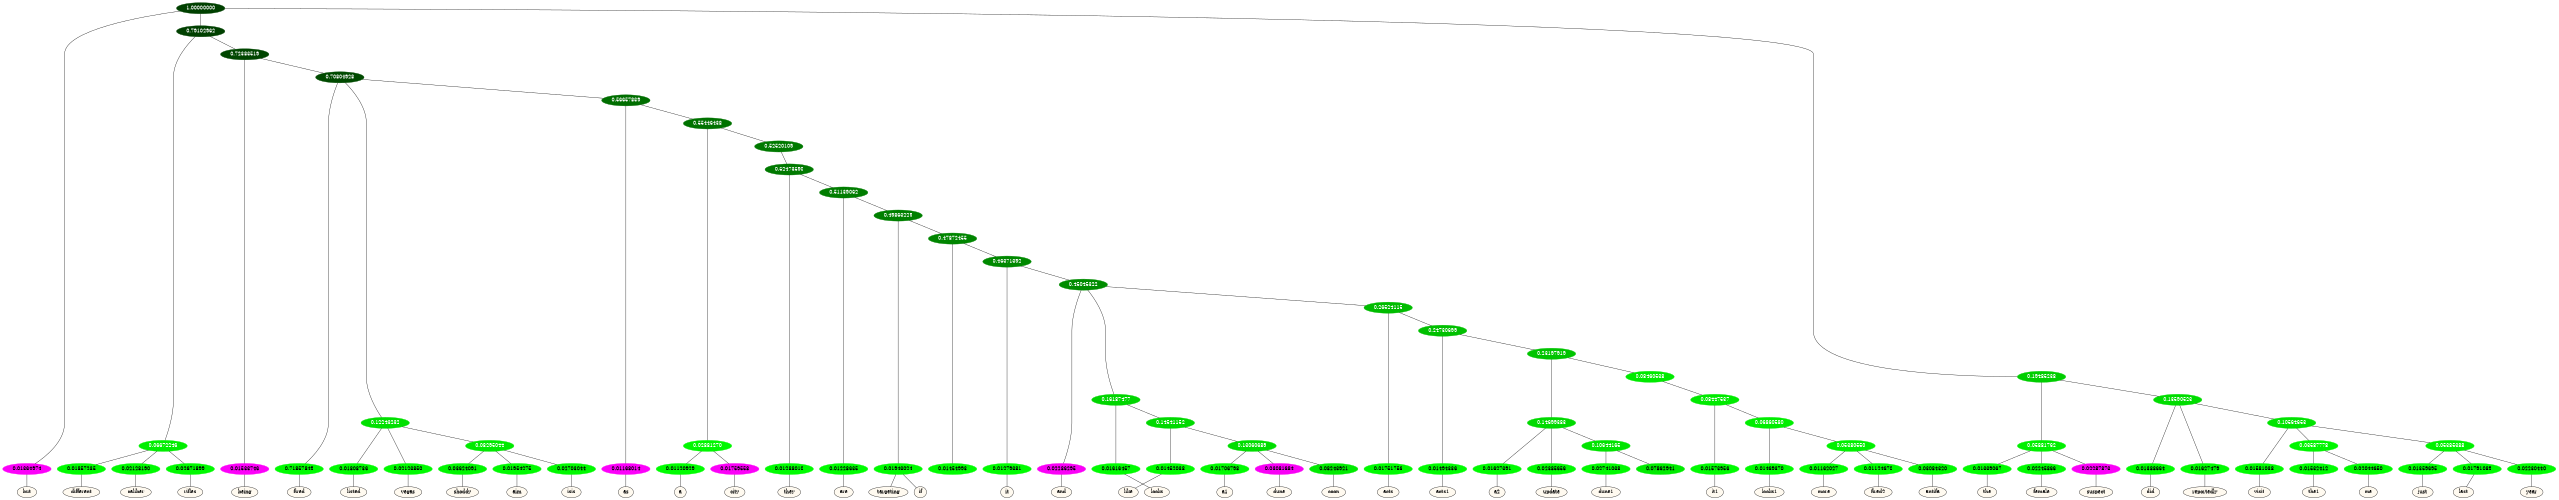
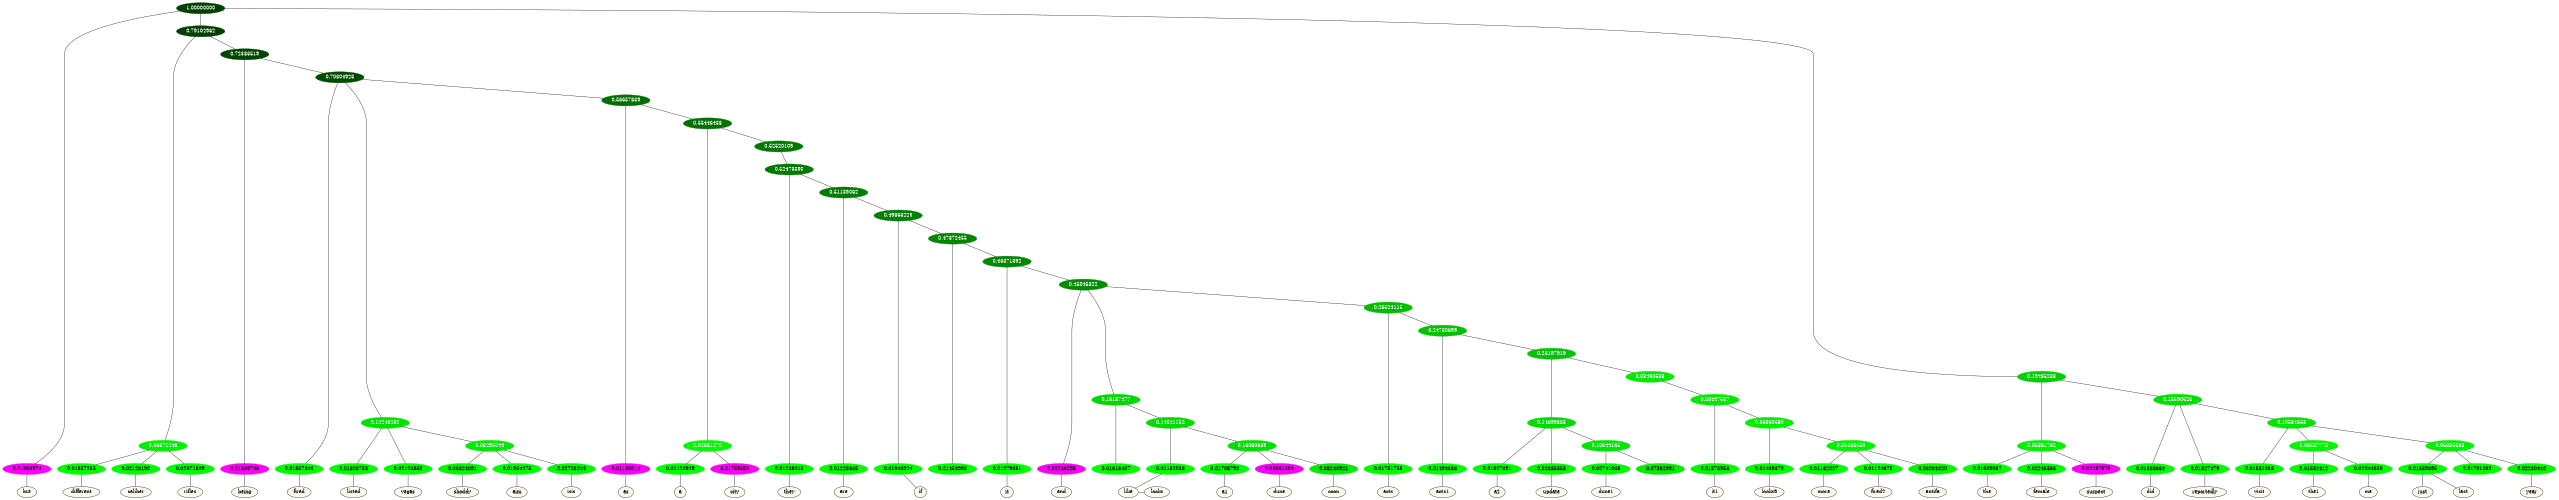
  graph {
    node [color=black format=png nodesep=0.001 ordering=out overlap_scaling=0.01 ranksep=0.001 style=filled fontcolor=black]
    n1 [fillcolor=floralwhite height=0.15 label=different style="filled,solid" width=0.15 fontcolor=""]
    n2 [fillcolor=floralwhite height=0.15 label=caliber style="filled,solid" width=0.15 fontcolor=""]
    n3 [fillcolor=floralwhite height=0.15 label=rifles style="filled,solid" width=0.15 fontcolor=""]
    n4 [fillcolor=floralwhite height=0.15 label=being style="filled,solid" width=0.15 fontcolor=""]
    n5 [fillcolor=floralwhite height=0.15 label=fired style="filled,solid" width=0.15 fontcolor=""]
    n6 [fillcolor=floralwhite height=0.15 label=shoddy style="filled,solid" width=0.15 fontcolor=""]
    n7 [fillcolor=floralwhite height=0.15 label=aim style="filled,solid" width=0.15 fontcolor=""]
    n8 [fillcolor=floralwhite height=0.15 label=isis style="filled,solid" width=0.15 fontcolor=""]
    n9 [fillcolor=floralwhite height=0.15 label=listed style="filled,solid" width=0.15 fontcolor=""]
    n10 [fillcolor=floralwhite height=0.15 label=vegas style="filled,solid" width=0.15 fontcolor=""]
    n11 [fillcolor=floralwhite height=0.15 label=as style="filled,solid" width=0.15 fontcolor=""]
    n12 [fillcolor=floralwhite height=0.15 label=a style="filled,solid" width=0.15 fontcolor=""]
    n13 [fillcolor=floralwhite height=0.15 label=city style="filled,solid" width=0.15 fontcolor=""]
    n14 [fillcolor=floralwhite height=0.15 label=they style="filled,solid" width=0.15 fontcolor=""]
    n15 [fillcolor=floralwhite height=0.15 label=are style="filled,solid" width=0.15 fontcolor=""]
-   n16 [fillcolor=floralwhite height=0.15 label=targeting style="filled,solid" width=0.15 fontcolor=""]
    n17 [fillcolor=floralwhite height=0.15 label=if style="filled,solid" width=0.15 fontcolor=""]
    n18 [fillcolor=floralwhite height=0.15 label=it style="filled,solid" width=0.15 fontcolor=""]
    n19 [fillcolor=floralwhite height=0.15 label=looks style="filled,solid" width=0.15 fontcolor=""]
    n20 [fillcolor=floralwhite height=0.15 label=like style="filled,solid" width=0.15 fontcolor=""]
    n21 [fillcolor=floralwhite height=0.15 label=a1 style="filled,solid" width=0.15 fontcolor=""]
    n22 [fillcolor=floralwhite height=0.15 label=dune style="filled,solid" width=0.15 fontcolor=""]
    n23 [fillcolor=floralwhite height=0.15 label=coon style="filled,solid" width=0.15 fontcolor=""]
    n24 [fillcolor=floralwhite height=0.15 label=and style="filled,solid" width=0.15 fontcolor=""]
    n25 [fillcolor=floralwhite height=0.15 label=acts style="filled,solid" width=0.15 fontcolor=""]
    n26 [fillcolor=floralwhite height=0.15 label=acts1 style="filled,solid" width=0.15 fontcolor=""]
    n27 [fillcolor=floralwhite height=0.15 label=a2 style="filled,solid" width=0.15 fontcolor=""]
    n28 [fillcolor=floralwhite height=0.15 label=dune1 style="filled,solid" width=0.15 fontcolor=""]
    n29 [fillcolor=floralwhite height=0.15 label=update style="filled,solid" width=0.15 fontcolor=""]
    n30 [fillcolor=floralwhite height=0.15 label=it1 style="filled,solid" width=0.15 fontcolor=""]
-   n31 [fillcolor=floralwhite height=0.15 label=looks1 style="filled,solid" width=0.15 fontcolor=""]
+   n31 [fillcolor=floralwhite height=0.15 label=looks9 style="filled,solid" width=0.15 fontcolor=""]
    n32 [fillcolor=floralwhite height=0.15 label=more style="filled,solid" width=0.15 fontcolor=""]
    n33 [fillcolor=floralwhite height=0.15 label=fired2 style="filled,solid" width=0.15 fontcolor=""]
    n34 [fillcolor=floralwhite height=0.15 label=antifa style="filled,solid" width=0.15 fontcolor=""]
    n35 [fillcolor=floralwhite height=0.15 label=but style="filled,solid" width=0.15 fontcolor=""]
    n36 [fillcolor=floralwhite height=0.15 label=the style="filled,solid" width=0.15 fontcolor=""]
    n37 [fillcolor=floralwhite height=0.15 label=female style="filled,solid" width=0.15 fontcolor=""]
    n38 [fillcolor=floralwhite height=0.15 label=suspect style="filled,solid" width=0.15 fontcolor=""]
    n39 [fillcolor=floralwhite height=0.15 label=did style="filled,solid" width=0.15 fontcolor=""]
    n40 [fillcolor=floralwhite height=0.15 label=reportedly style="filled,solid" width=0.15 fontcolor=""]
    n41 [fillcolor=floralwhite height=0.15 label=visit style="filled,solid" width=0.15 fontcolor=""]
    n42 [fillcolor=floralwhite height=0.15 label=the1 style="filled,solid" width=0.15 fontcolor=""]
    n43 [fillcolor=floralwhite height=0.15 label=me style="filled,solid" width=0.15 fontcolor=""]
    n44 [fillcolor=floralwhite height=0.15 label=just style="filled,solid" width=0.15 fontcolor=""]
    n45 [fillcolor=floralwhite height=0.15 label=last style="filled,solid" width=0.15 fontcolor=""]
    n46 [fillcolor=floralwhite height=0.15 label=year style="filled,solid" width=0.15 fontcolor=""]
    n47 [color="0.334 1.000 0.981" height=0.15 label=0.01857235 width=0.15]
    n48 [color="0.334 1.000 0.979" height=0.15 label=0.02128190 width=0.15]
    n49 [color="0.334 1.000 0.973" height=0.15 label=0.02671899 width=0.15]
    n50 [color="0.835 1.000 0.985" height=0.15 label=0.01533746 width=0.15]
-   n51 [color="0.334 1.000 0.981" height=0.15 label=0.71857849 width=0.15]
+   n51 [color="0.334 1.000 0.981" height=0.15 label=0.01857849 width=0.15]
    n52 [color="0.334 1.000 0.964" height=0.15 label=0.03624091 width=0.15]
    n53 [color="0.334 1.000 0.980" height=0.15 label=0.01954275 width=0.15]
    n54 [color="0.334 1.000 0.973" height=0.15 label=0.02703044 width=0.15]
    n55 [color="0.334 1.000 0.982" height=0.15 label=0.01808736 width=0.15]
    n56 [color="0.334 1.000 0.979" height=0.15 label=0.02123850 width=0.15]
    n57 [color="0.835 1.000 0.988" height=0.15 label=0.01168014 width=0.15]
    n58 [color="0.334 1.000 0.989" height=0.15 label=0.01120929 width=0.15]
    n59 [color="0.835 1.000 0.982" height=0.15 label=0.01759558 width=0.15]
    n60 [color="0.334 1.000 0.987" height=0.15 label=0.01288010 width=0.15]
    n61 [color="0.334 1.000 0.988" height=0.15 label=0.01228635 width=0.15]
    n62 [color="0.334 1.000 0.981" height=0.15 label=0.01943024 width=0.15]
    n63 [color="0.334 1.000 0.985" height=0.15 label=0.01454993 width=0.15]
    n64 [color="0.334 1.000 0.987" height=0.15 label=0.01279381 width=0.15]
    n65 [color="0.334 1.000 0.984" height=0.15 label=0.01616457 width=0.15]
-   n66 [color="0.334 1.000 0.985" height=0.15 label=0.01452038 width=0.15]
+   n66 [color="0.334 1.000 0.985" height=0.15 label=0.01152038 width=0.15]
    n67 [color="0.334 1.000 0.983" height=0.15 label=0.01706798 width=0.15]
    n68 [color="0.835 1.000 0.969" height=0.15 label=0.03081684 width=0.15]
    n69 [color="0.334 1.000 0.918" height=0.15 label=0.08243921 width=0.15]
    n70 [color="0.835 1.000 0.977" height=0.15 label=0.02286295 width=0.15]
    n71 [color="0.334 1.000 0.982" height=0.15 label=0.01751756 width=0.15]
    n72 [color="0.334 1.000 0.985" height=0.15 label=0.01494336 width=0.15]
    n73 [color="0.334 1.000 0.984" height=0.15 label=0.01627391 width=0.15]
    n74 [color="0.334 1.000 0.973" height=0.15 label=0.02741038 width=0.15]
-   n75 [color="0.334 1.000 0.921" height=0.15 label=0.07862941 width=0.15]
+   n75 [color="0.334 1.000 0.921" height=0.15 label=0.07862991 width=0.15]
    n76 [color="0.334 1.000 0.976" height=0.15 label=0.02385656 width=0.15]
    n77 [color="0.334 1.000 0.984" height=0.15 label=0.01573956 width=0.15]
    n78 [color="0.334 1.000 0.985" height=0.15 label=0.01469370 width=0.15]
    n79 [color="0.334 1.000 0.988" height=0.15 label=0.01162027 width=0.15]
    n80 [color="0.334 1.000 0.989" height=0.15 label=0.01124670 width=0.15]
    n81 [color="0.334 1.000 0.969" height=0.15 label=0.03084320 width=0.15]
    n82 [color="0.835 1.000 0.986" height=0.15 label=0.01364974 width=0.15]
    n83 [color="0.334 1.000 0.987" height=0.15 label=0.01339067 width=0.15]
    n84 [color="0.334 1.000 0.978" height=0.15 label=0.02245866 width=0.15]
    n85 [color="0.835 1.000 0.977" height=0.15 label=0.02287873 width=0.15]
    n86 [color="0.334 1.000 0.986" height=0.15 label=0.01388664 width=0.15]
    n87 [color="0.334 1.000 0.984" height=0.15 label=0.01627479 width=0.15]
    n88 [color="0.334 1.000 0.984" height=0.15 label=0.01581038 width=0.15]
    n89 [color="0.334 1.000 0.985" height=0.15 label=0.01532412 width=0.15]
    n90 [color="0.334 1.000 0.980" height=0.15 label=0.02044650 width=0.15]
    n91 [color="0.334 1.000 0.986" height=0.15 label=0.01359695 width=0.15]
    n92 [color="0.334 1.000 0.982" height=0.15 label=0.01791089 width=0.15]
    n93 [color="0.334 1.000 0.978" height=0.15 label=0.02230440 width=0.15]
    n94 [color="0.334 1.000 0.250" fontcolor=grey99 height=0.15 label=1.00000000 width=0.15]
    n95 [color="0.334 1.000 0.250" fontcolor=grey99 height=0.15 label=0.79102962 width=0.15]
    n96 [color="0.334 1.000 0.805" fontcolor=grey99 height=0.15 label=0.19485238 width=0.15]
    n97 [color="0.334 1.000 0.933" fontcolor=grey99 height=0.15 label=0.06672246 width=0.15]
    n98 [color="0.334 1.000 0.276" fontcolor=grey99 height=0.15 label=0.72383519 width=0.15]
    n99 [color="0.334 1.000 0.941" fontcolor=grey99 height=0.15 label=0.05881762 width=0.15]
    n100 [color="0.334 1.000 0.864" fontcolor=grey99 height=0.15 label=0.13590523 width=0.15]
    n101 [color="0.334 1.000 0.292" fontcolor=grey99 height=0.15 label=0.70804928 width=0.15]
    n102 [color="0.334 1.000 0.894" fontcolor=grey99 height=0.15 label=0.10564653 width=0.15]
    n103 [color="0.334 1.000 0.878" fontcolor=grey99 height=0.15 label=0.12243232 width=0.15]
    n104 [color="0.334 1.000 0.433" fontcolor=grey99 height=0.15 label=0.56657839 width=0.15]
    n105 [color="0.334 1.000 0.964" fontcolor=grey99 height=0.15 label=0.03587778 width=0.15]
    n106 [color="0.334 1.000 0.946" fontcolor=grey99 height=0.15 label=0.05385388 width=0.15]
    n107 [color="0.334 1.000 0.917" fontcolor=grey99 height=0.15 label=0.08295044 width=0.15]
    n108 [color="0.334 1.000 0.446" fontcolor=grey99 height=0.15 label=0.55446438 width=0.15]
    n109 [color="0.334 1.000 0.971" fontcolor=grey99 height=0.15 label=0.02881270 width=0.15]
    n110 [color="0.334 1.000 0.475" fontcolor=grey99 height=0.15 label=0.52520109 width=0.15]
    n111 [color="0.334 1.000 0.475" fontcolor=grey99 height=0.15 label=0.52473590 width=0.15]
    n112 [color="0.334 1.000 0.489" fontcolor=grey99 height=0.15 label=0.51139062 width=0.15]
    n113 [color="0.334 1.000 0.501" fontcolor=grey99 height=0.15 label=0.49863229 width=0.15]
    n114 [color="0.334 1.000 0.521" fontcolor=grey99 height=0.15 label=0.47872455 width=0.15]
    n115 [color="0.334 1.000 0.536" fontcolor=grey99 height=0.15 label=0.46371392 width=0.15]
    n116 [color="0.334 1.000 0.550" fontcolor=grey99 height=0.15 label=0.45045322 width=0.15]
    n117 [color="0.334 1.000 0.838" fontcolor=grey99 height=0.15 label=0.16187477 width=0.15]
    n118 [color="0.334 1.000 0.735" fontcolor=grey99 height=0.15 label=0.26524115 width=0.15]
    n119 [color="0.334 1.000 0.855" fontcolor=grey99 height=0.15 label=0.14541152 width=0.15]
    n120 [color="0.334 1.000 0.753" fontcolor=grey99 height=0.15 label=0.24730699 width=0.15]
    n121 [color="0.334 1.000 0.869" fontcolor=grey99 height=0.15 label=0.13060689 width=0.15]
    n122 [color="0.334 1.000 0.768" fontcolor=grey99 height=0.15 label=0.23197919 width=0.15]
    n123 [color="0.334 1.000 0.853" fontcolor=grey99 height=0.15 label=0.14699383 width=0.15]
    n124 [color="0.334 1.000 0.915" fontcolor=grey99 height=0.15 label=0.08460538 width=0.15]
    n125 [color="0.334 1.000 0.894" fontcolor=grey99 height=0.15 label=0.10644165 width=0.15]
    n126 [color="0.334 1.000 0.916" fontcolor=grey99 height=0.15 label=0.08447537 width=0.15]
    n127 [color="0.334 1.000 0.931" fontcolor=grey99 height=0.15 label=0.06860580 width=0.15]
    n128 [color="0.334 1.000 0.946" fontcolor=grey99 height=0.15 label=0.05380550 width=0.15]
    subgraph sub_1 {
      rank=same
      n1
      n2
      n3
      n4
      n5
      n6
      n7
      n8
      n9
      n10
      n11
      n12
      n13
      n14
      n15
-     n16
      n17
      n18
      n19
      n20
      n21
      n22
      n23
      n24
      n25
      n26
      n27
      n28
      n29
      n30
      n31
      n32
      n33
      n34
      n35
      n36
      n37
      n38
      n39
      n40
      n41
      n42
      n43
      n44
      n45
      n46
    }
    subgraph sub_2 {
      rank=same
      n47
      n48
      n49
      n50
      n51
      n52
      n53
      n54
      n55
      n56
      n57
      n58
      n59
      n60
      n61
      n62
      n63
      n64
      n65
      n66
      n67
      n68
      n69
      n70
      n71
      n72
      n73
      n74
      n75
      n76
      n77
      n78
      n79
      n80
      n81
      n82
      n83
      n84
      n85
      n86
      n87
      n88
      n89
      n90
      n91
      n92
      n93
    }
    n47 -- n1
    n48 -- n2
    n49 -- n3
    n50 -- n4
    n51 -- n5
    n52 -- n6
    n53 -- n7
    n54 -- n8
    n55 -- n9
    n56 -- n10
    n57 -- n11
    n58 -- n12
    n59 -- n13
    n60 -- n14
    n61 -- n15
-   n62 -- n16
    n62 -- n17
    n64 -- n18
-   n65 -- n19
+   n20 -- n19
    n66 -- n20
    n67 -- n21
    n68 -- n22
    n69 -- n23
    n70 -- n24
    n71 -- n25
    n72 -- n26
    n73 -- n27
    n74 -- n28
    n76 -- n29
    n77 -- n30
    n78 -- n31
    n79 -- n32
    n80 -- n33
    n81 -- n34
    n82 -- n35
    n83 -- n36
    n84 -- n37
    n85 -- n38
    n86 -- n39
    n87 -- n40
    n88 -- n41
    n89 -- n42
    n90 -- n43
    n91 -- n44
-   n92 -- n45
+   n91 -- n45
    n93 -- n46
    n94 -- n82
    n94 -- n95
    n94 -- n96
    n95 -- n97
    n95 -- n98
    n96 -- n99
    n96 -- n100
    n97 -- n47
    n97 -- n48
    n97 -- n49
    n98 -- n50
    n98 -- n101
    n99 -- n83
    n99 -- n84
    n99 -- n85
    n100 -- n86
    n100 -- n87
    n100 -- n102
    n101 -- n51
    n101 -- n103
    n101 -- n104
    n102 -- n88
    n102 -- n105
    n102 -- n106
    n103 -- n55
    n103 -- n56
    n103 -- n107
    n104 -- n57
    n104 -- n108
    n105 -- n89
    n105 -- n90
    n106 -- n91
    n106 -- n92
    n106 -- n93
    n107 -- n52
    n107 -- n53
    n107 -- n54
    n108 -- n109
    n108 -- n110
    n109 -- n58
    n109 -- n59
    n110 -- n111
    n111 -- n60
    n111 -- n112
    n112 -- n61
    n112 -- n113
    n113 -- n62
    n113 -- n114
    n114 -- n63
    n114 -- n115
    n115 -- n64
    n115 -- n116
    n116 -- n70
    n116 -- n117
    n116 -- n118
    n117 -- n65
    n117 -- n119
    n118 -- n71
    n118 -- n120
    n119 -- n66
    n119 -- n121
    n120 -- n72
    n120 -- n122
    n121 -- n67
    n121 -- n68
    n121 -- n69
    n122 -- n123
    n122 -- n124
    n123 -- n73
    n123 -- n76
    n123 -- n125
    n124 -- n126
    n125 -- n74
    n125 -- n75
    n126 -- n77
    n126 -- n127
    n127 -- n78
    n127 -- n128
    n128 -- n79
    n128 -- n80
    n128 -- n81
  }
